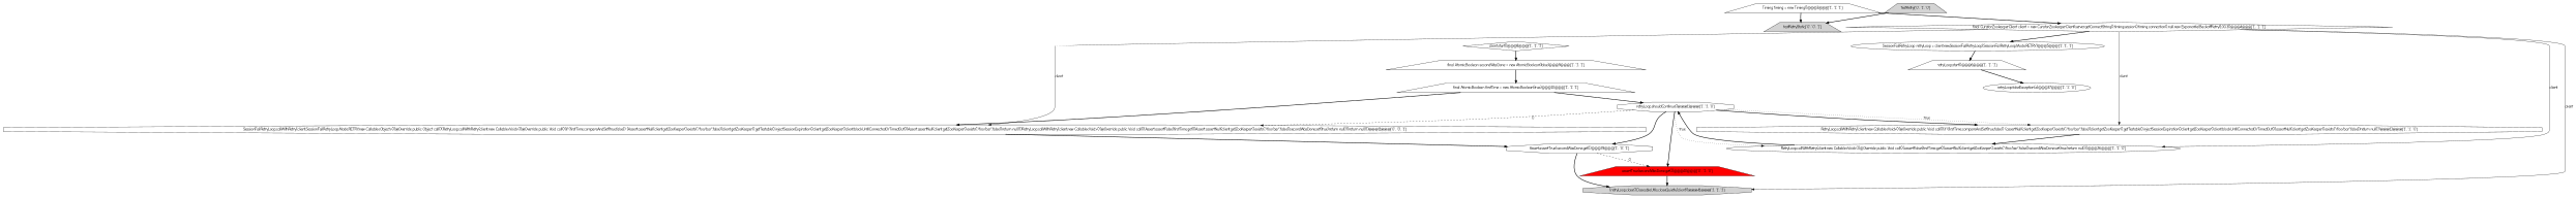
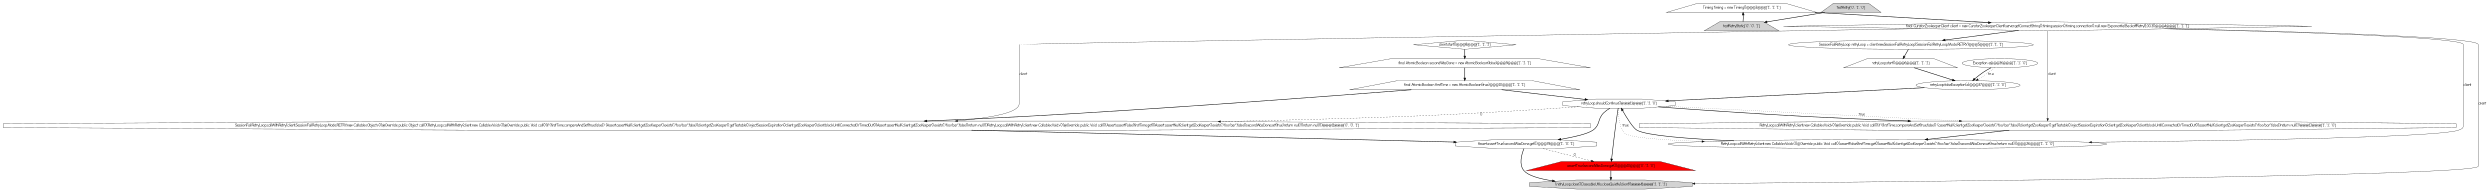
  digraph {
    fontname="Comic Neue"
    node [fillcolor=white fontname="Comic Neue" shape=trapezium style=filled]
    edge [fontname="Comic Neue" style=bold]
    n1 [label="final AtomicBoolean firstTime = new AtomicBoolean(true)@@@10@@@['1', '1', '1']"]
    n2 [label="SessionFailRetryLoop.callWithRetry(client,SessionFailRetryLoop.Mode.RETRY,new Callable<Object>(){@Override public Object call(){RetryLoop.callWithRetry(client,new Callable<Void>(){@Override public Void call(){if (firstTime.compareAndSet(true,false)) {Assert.assertNull(client.getZooKeeper().exists(\"/foo/bar\",false))client.getZooKeeper().getTestable().injectSessionExpiration()client.getZooKeeper()client.blockUntilConnectedOrTimedOut()}Assert.assertNull(client.getZooKeeper().exists(\"/foo/bar\",false))return null}})RetryLoop.callWithRetry(client,new Callable<Void>(){@Override public Void call(){Assert.assertFalse(firstTime.get())Assert.assertNull(client.getZooKeeper().exists(\"/foo/bar\",false))secondWasDone.set(true)return null}})return null}})@@@11@@@['0', '0', '1']" shape=octagon]
    n3 [label="retryLoop.shouldContinue()@@@11@@@['1', '1', '0']" shape=octagon]
    n4 [label="Assert.assertTrue(secondWasDone.get())@@@39@@@['1', '0', '1']" shape=octagon]
    n5 [label="RetryLoop.callWithRetry(client,new Callable<Void>(){@Override public Void call(){if (firstTime.compareAndSet(true,false)) {assertNull(client.getZooKeeper().exists(\"/foo/bar\",false))client.getZooKeeper().getTestable().injectSessionExpiration()client.getZooKeeper()client.blockUntilConnectedOrTimedOut()}assertNull(client.getZooKeeper().exists(\"/foo/bar\",false))return null}})@@@13@@@['1', '1', '0']" shape=octagon]
    n6 [label="RetryLoop.callWithRetry(client,new Callable<Void>(){@Override public Void call(){assertFalse(firstTime.get())assertNull(client.getZooKeeper().exists(\"/foo/bar\",false))secondWasDone.set(true)return null}})@@@26@@@['1', '1', '0']" shape=ellipse]
    n7 [fillcolor=red label="assertTrue(secondWasDone.get())@@@40@@@['0', '1', '0']"]
    n8 [label="Timing timing = new Timing()@@@3@@@['1', '1', '1']"]
    n9 [label="final CuratorZookeeperClient client = new CuratorZookeeperClient(server.getConnectString(),timing.session(),timing.connection(),null,new ExponentialBackoffRetry(100,3))@@@4@@@['1', '1', '1']" shape=diamond]
    n10 [label="SessionFailRetryLoop retryLoop = client.newSessionFailRetryLoop(SessionFailRetryLoop.Mode.RETRY)@@@5@@@['1', '1', '1']" shape=ellipse]
    n11 [label="retryLoop.start()@@@6@@@['1', '1', '1']"]
    n12 [label="retryLoop.takeException(e)@@@37@@@['1', '1', '0']" shape=ellipse]
    n13 [fillcolor=lightgray label="{retryLoop.close()CloseableUtils.closeQuietly(client)}@@@41@@@['1', '1', '1']" shape=octagon]
    n14 [fillcolor=lightgray label="testRetry['0', '1', '0']"]
    n15 [fillcolor=lightgray label="testRetryStatic['0', '0', '1']"]
    n16 [label="final AtomicBoolean secondWasDone = new AtomicBoolean(false)@@@9@@@['1', '1', '1']"]
    n17 [label="client.start()@@@8@@@['1', '1', '1']" shape=diamond]
+   n18 [label="Exception e@@@36@@@['1', '1', '0']" shape=ellipse]
    n1 -> n2
    n1 -> n3
    n2 -> n4
    n3 -> n2 [label=0 style=dashed]
    n3 -> n4
    n3 -> n5 [label=true style=dotted]
    n3 -> n5
    n3 -> n6 [label=true style=dotted]
    n3 -> n7
    n4 -> n7 [label=0 style=dashed]
    n4 -> n13
    n5 -> n6
    n6 -> n3
    n7 -> n13
    n8 -> n9
    n9 -> n2 [label=client style=solid]
    n9 -> n5 [label=client style=solid]
    n9 -> n6 [label=client style=solid]
    n9 -> n10
    n9 -> n13 [label=client style=solid]
    n10 -> n11
    n11 -> n12
+   n12 -> n3
    n14 -> n15
-   n8 -> n15
+   n15 -> n8
    n16 -> n1
    n17 -> n16
+   n18 -> n12
+   n18 -> n12 [label=true style=dotted]
  }
